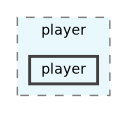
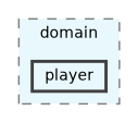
  digraph {
    compound=true
    n1 [color=grey25 fillcolor="#e8f8fc" fontname=Helvetica fontsize=10 height=0.2 label=player shape=box style="filled,bold" width=0.4]
    subgraph cluster_1 {
      bgcolor="#e8f8fc"
      fontname=Helvetica
      fontsize=10
-     label=player
+     label=domain
      pencolor=grey50
      style="filled,dashed"
      n1
    }
  }
